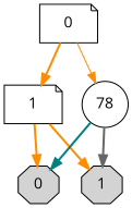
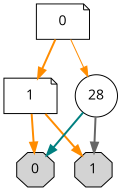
  digraph {
    fontname="Open Sans"
    node [shape=octagon fontname="Open Sans"]
    edge [style=bold color=darkorange fontname="Open Sans"]
    n1 [height=0.3 label=0 style=filled width=0.3]
    n2 [height=0.3 label=1 style=filled width=0.3]
    n3 [label=0 shape=note]
    n4 [label=1 shape=note]
-   n5 [label=78 shape=circle]
+   n5 [label=28 shape=circle]
    n3 -> n4
    n3 -> n5 [style=solid]
    n4 -> n1
    n4 -> n2
    n5 -> n1 [color=teal]
    n5 -> n2 [color=gray40]
  }
